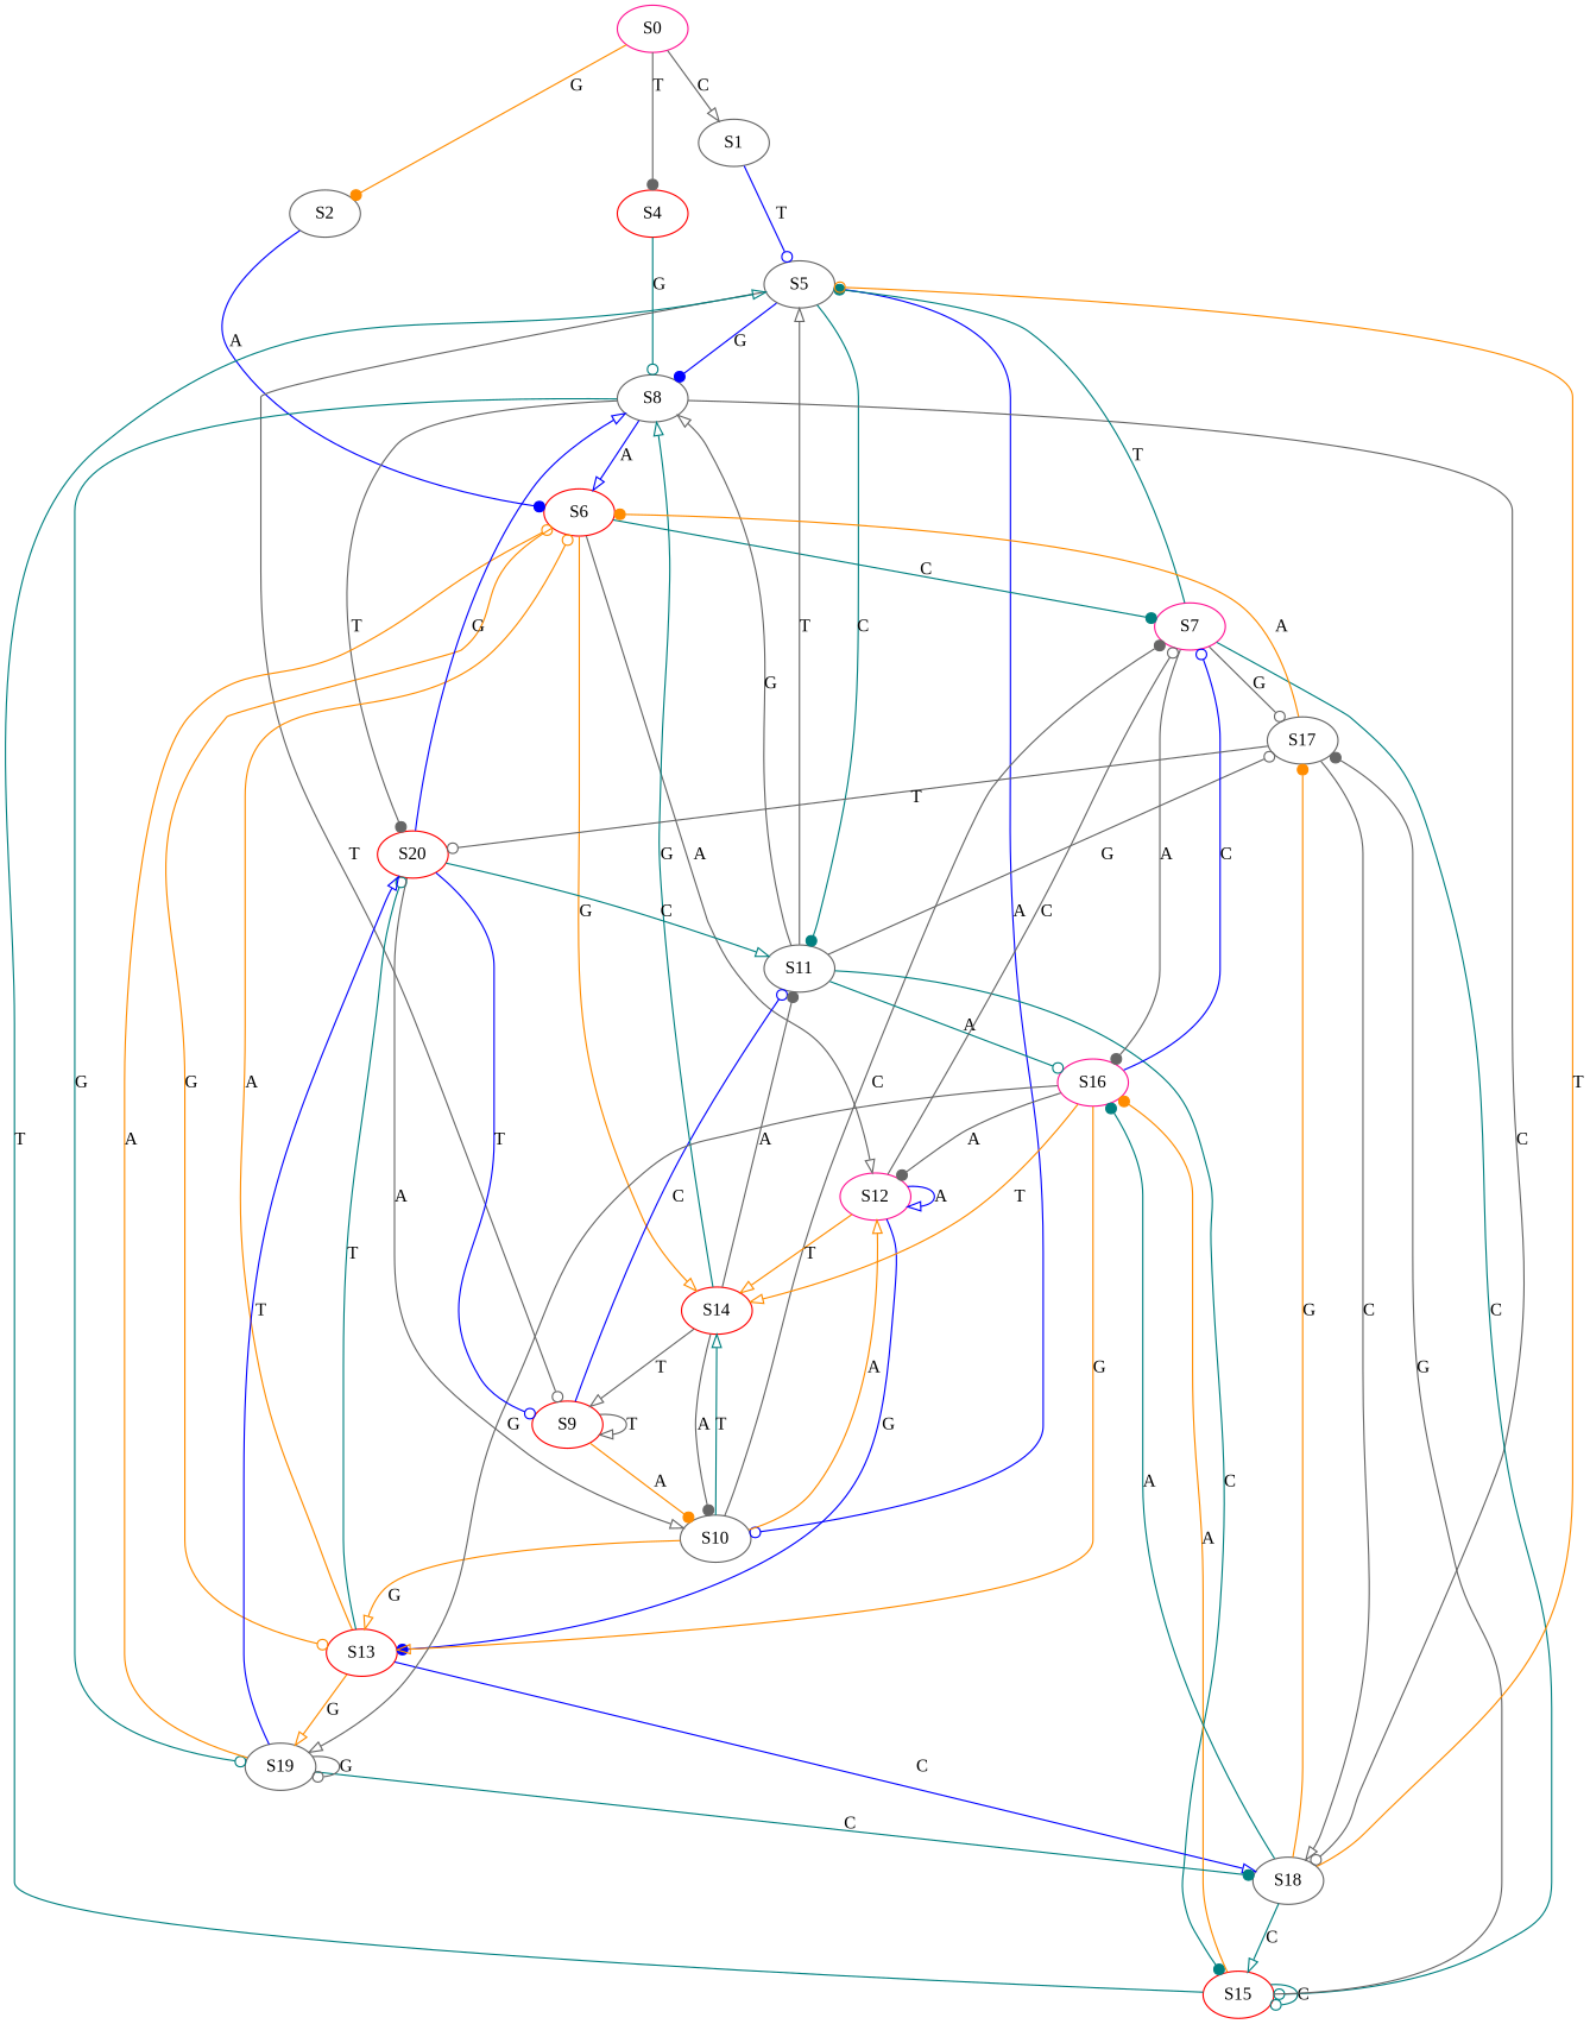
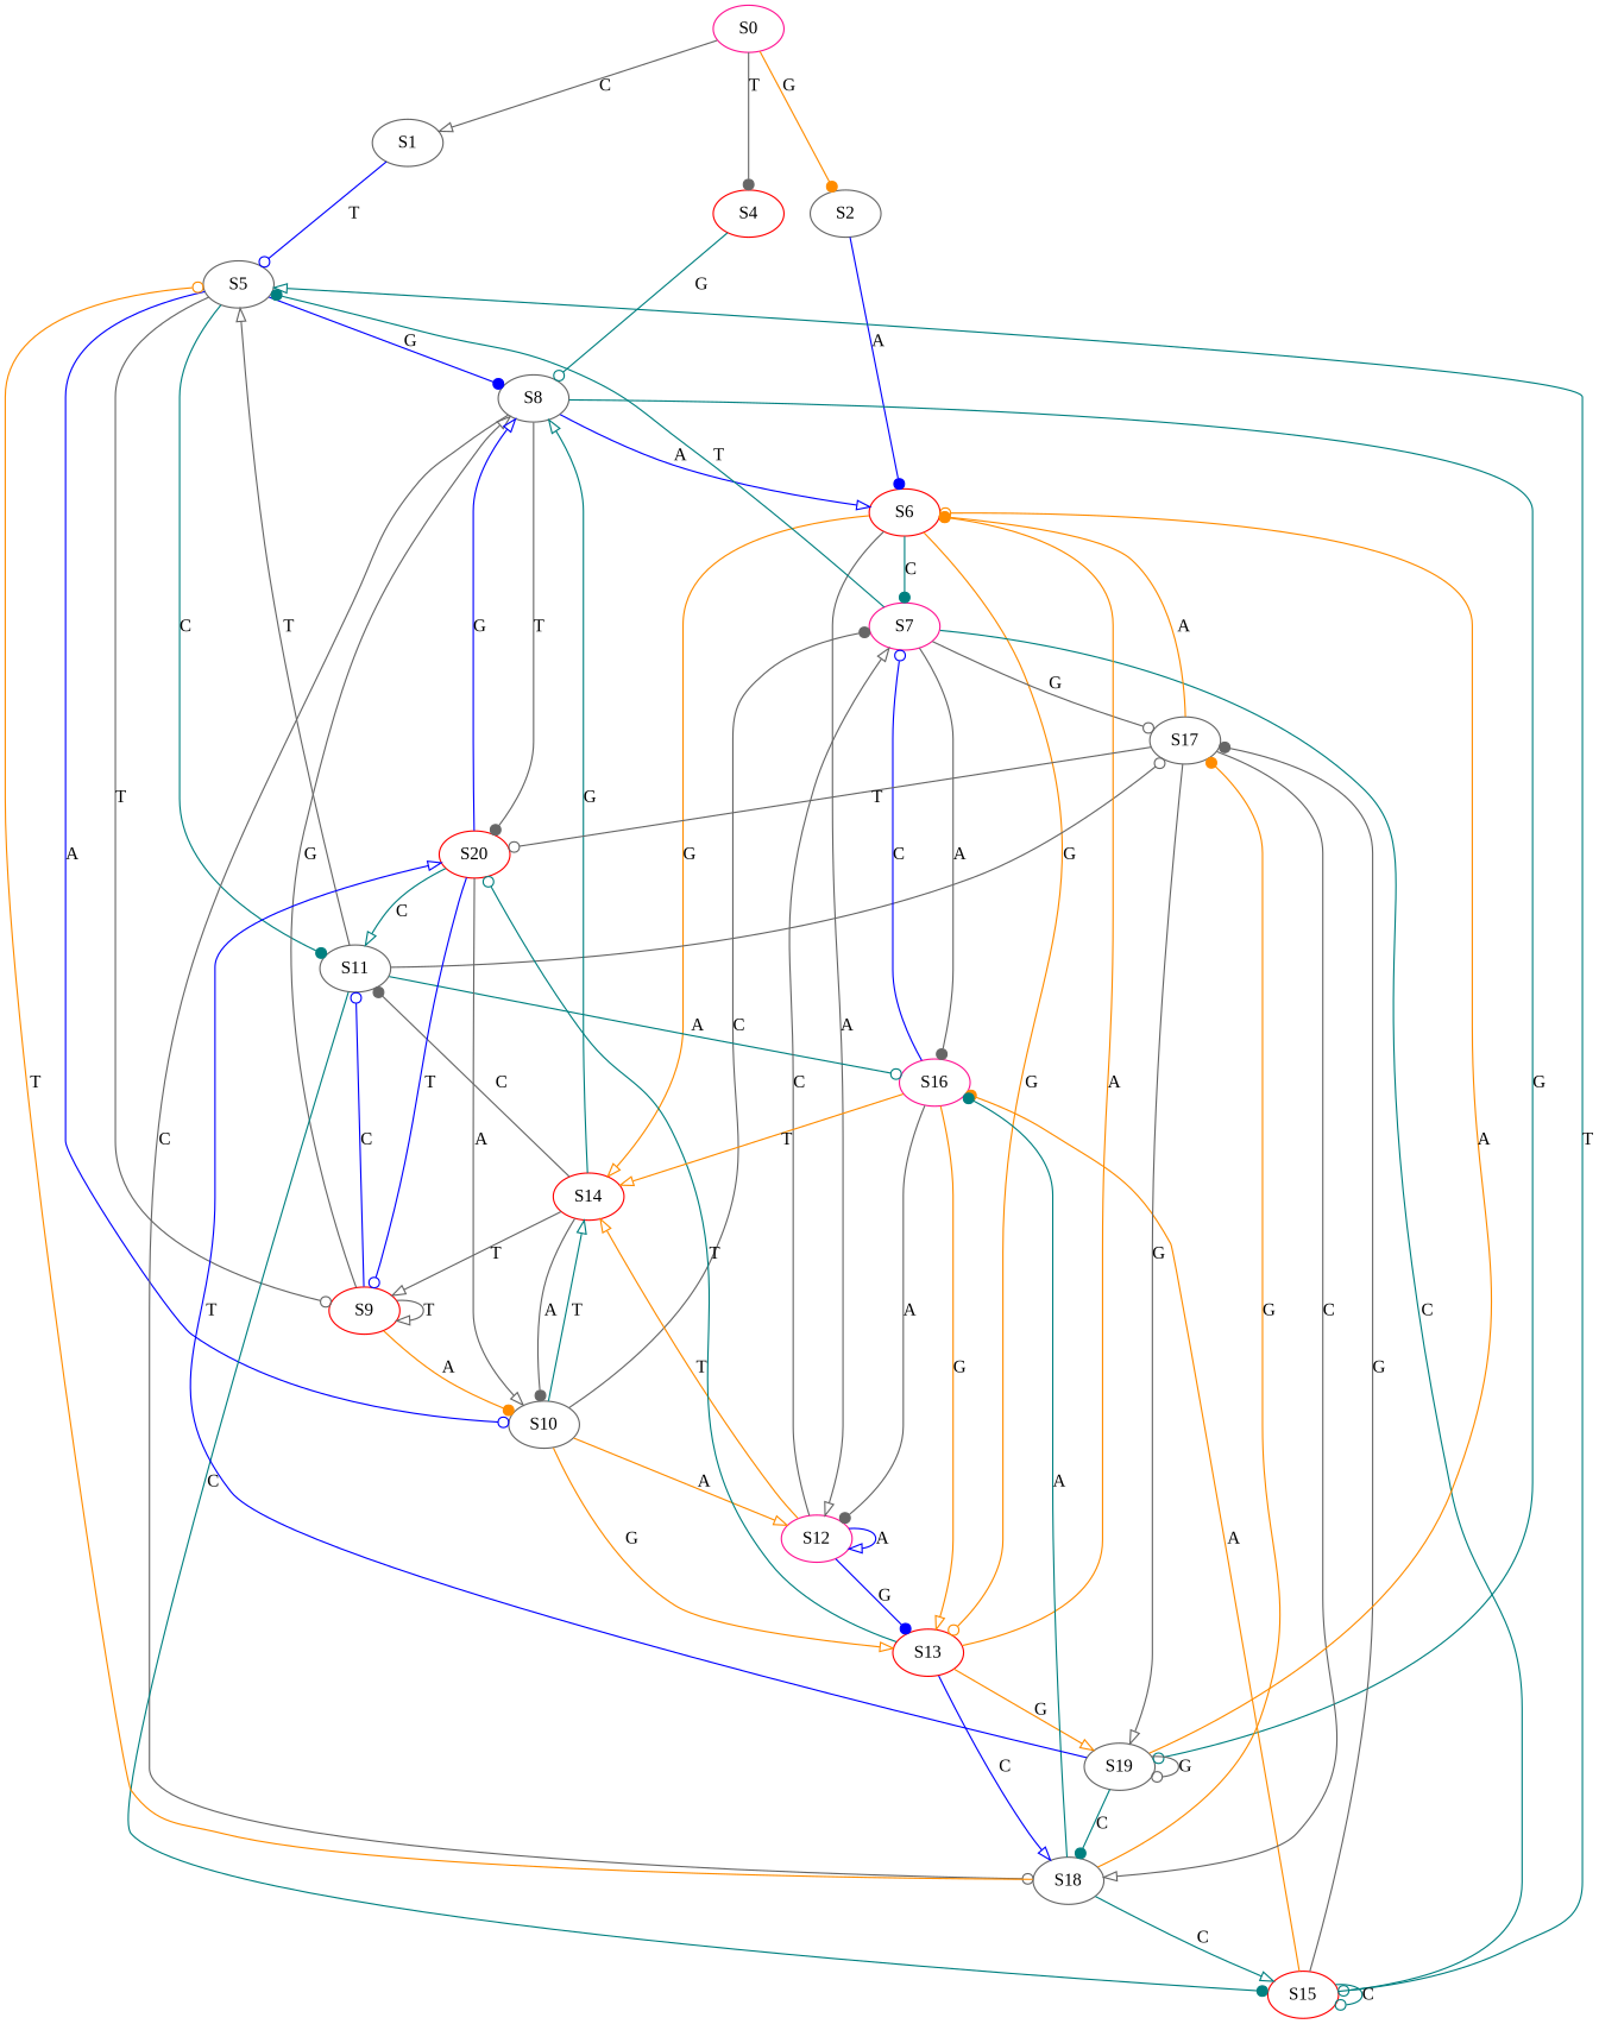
  strict digraph {
    fontname="Liberation Serif"
    node [color=gray40 fontname="Liberation Serif"]
    edge [arrowhead=onormal color=gray40 fontname="Liberation Serif"]
    S0 [color=deeppink]
    S1
    S2
    S4 [color=red]
    S5
    S6 [color=red]
    S8
    S9 [color=red]
    S10
    S11
    S7 [color=deeppink]
    S12 [color=deeppink]
    S13 [color=red]
    S14 [color=red]
    S15 [color=red]
    S16 [color=deeppink]
    S17
    S18
    S19
    S20 [color=red]
    S0 -> S1 [label=C]
    S0 -> S2 [arrowhead=dot color=darkorange label=G]
    S0 -> S4 [arrowhead=dot label=T]
    S1 -> S5 [arrowhead=odot color=blue label=T]
    S2 -> S6 [arrowhead=dot color=blue label=A]
    S4 -> S8 [arrowhead=odot color=teal label=G]
    S5 -> S8 [arrowhead=dot color=blue label=G]
    S5 -> S9 [arrowhead=odot label=T]
    S5 -> S10 [arrowhead=odot color=blue label=A]
    S5 -> S11 [arrowhead=dot color=teal label=C]
    S6 -> S7 [arrowhead=dot color=teal label=C]
    S6 -> S12 [label=A]
    S6 -> S13 [arrowhead=odot color=darkorange label=G]
    S6 -> S14 [color=darkorange label=G]
    S8 -> S6 [color=blue label=A]
    S8 -> S18 [arrowhead=odot label=C]
    S8 -> S19 [arrowhead=odot color=teal label=G]
    S8 -> S20 [arrowhead=dot label=T]
-   S11 -> S8 [label=G]
+   S9 -> S8 [label=G]
    S9 -> S9 [label=T]
    S9 -> S10 [arrowhead=dot color=darkorange label=A]
    S9 -> S11 [arrowhead=odot color=blue label=C]
    S10 -> S7 [arrowhead=dot label=C]
    S10 -> S12 [color=darkorange label=A]
    S10 -> S13 [color=darkorange label=G]
    S10 -> S14 [color=teal label=T]
    S11 -> S5 [label=T]
    S11 -> S15 [arrowhead=dot color=teal label=C]
    S11 -> S16 [arrowhead=odot color=teal label=A]
    S11 -> S17 [arrowhead=odot label=G]
    S7 -> S5 [arrowhead=dot color=teal label=T]
    S7 -> S15 [arrowhead=odot color=teal label=C]
    S7 -> S16 [arrowhead=dot label=A]
    S7 -> S17 [arrowhead=odot label=G]
-   S12 -> S7 [arrowhead=odot label=C]
+   S12 -> S7 [label=C]
    S12 -> S12 [color=blue label=A]
    S12 -> S13 [arrowhead=dot color=blue label=G]
    S12 -> S14 [color=darkorange label=T]
    S13 -> S6 [arrowhead=odot color=darkorange label=A]
    S13 -> S18 [color=blue label=C]
    S13 -> S19 [color=darkorange label=G]
    S13 -> S20 [arrowhead=odot color=teal label=T]
    S14 -> S8 [color=teal label=G]
    S14 -> S9 [label=T]
    S14 -> S10 [arrowhead=dot label=A]
-   S14 -> S11 [arrowhead=dot label=A]
+   S14 -> S11 [arrowhead=dot label=C]
    S15 -> S5 [color=teal label=T]
    S15 -> S15 [arrowhead=odot color=teal label=C]
    S15 -> S16 [arrowhead=dot color=darkorange label=A]
    S15 -> S17 [arrowhead=dot label=G]
    S16 -> S7 [arrowhead=odot color=blue label=C]
    S16 -> S12 [arrowhead=dot label=A]
    S16 -> S13 [color=darkorange label=G]
    S16 -> S14 [color=darkorange label=T]
    S17 -> S6 [arrowhead=dot color=darkorange label=A]
    S17 -> S18 [label=C]
-   S16 -> S19 [label=G]
+   S17 -> S19 [label=G]
    S17 -> S20 [arrowhead=odot label=T]
    S18 -> S5 [arrowhead=odot color=darkorange label=T]
    S18 -> S15 [color=teal label=C]
    S18 -> S16 [arrowhead=dot color=teal label=A]
    S18 -> S17 [arrowhead=dot color=darkorange label=G]
    S19 -> S6 [arrowhead=odot color=darkorange label=A]
    S19 -> S18 [arrowhead=dot color=teal label=C]
    S19 -> S19 [arrowhead=odot label=G]
    S19 -> S20 [color=blue label=T]
    S20 -> S8 [color=blue label=G]
    S20 -> S9 [arrowhead=odot color=blue label=T]
    S20 -> S10 [label=A]
    S20 -> S11 [color=teal label=C]
  }
